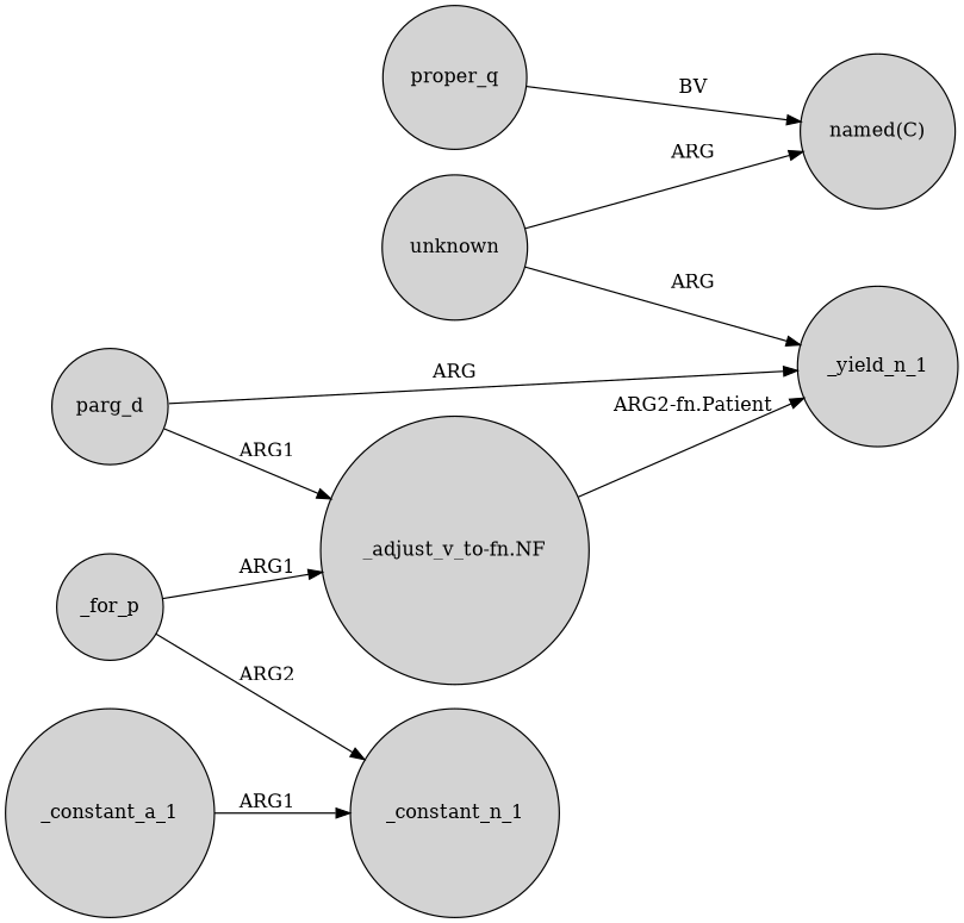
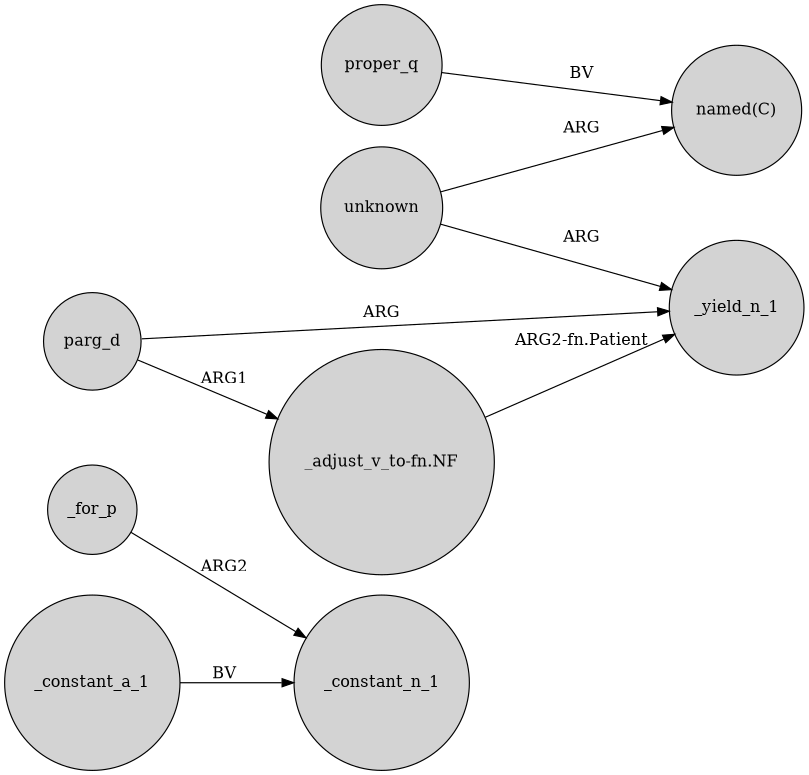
  digraph {
    rankdir=LR
    node [shape=circle style=filled]
    proper_q
    "named(C)"
    "_adjust_v_to-fn.NF"
    _yield_n_1
    unknown
    parg_d
    _for_p
    n8 [label=_constant_n_1]
    _constant_a_1
    proper_q -> "named(C)" [label=BV]
    "_adjust_v_to-fn.NF" -> _yield_n_1 [label="ARG2-fn.Patient"]
    unknown -> "named(C)" [label=ARG]
    unknown -> _yield_n_1 [label=ARG]
    parg_d -> "_adjust_v_to-fn.NF" [label=ARG1]
    parg_d -> _yield_n_1 [label=ARG]
-   _for_p -> "_adjust_v_to-fn.NF" [label=ARG1]
    _for_p -> n8 [label=ARG2]
-   _constant_a_1 -> n8 [label=ARG1]
+   _constant_a_1 -> n8 [label=BV]
  }
